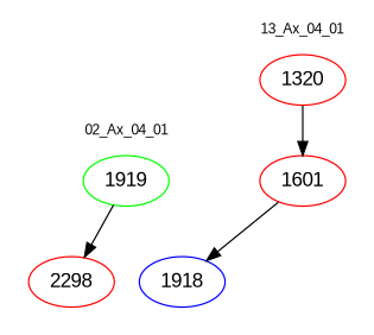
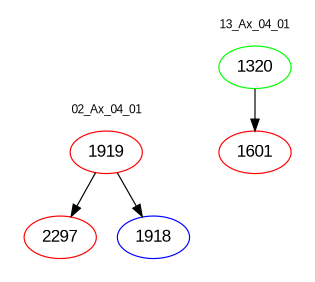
  digraph {
    fontname="Liberation Sans"
    node [color=green fontname="Liberation Sans"]
    edge [color=black fontname="Liberation Sans"]
-   n1 [label=1919]
+   n1 [color=red label=1919]
    n2 [color=blue label=1918]
-   n3 [color=red label=2298]
-   n4 [color=red label=1320]
+   n3 [color=red label=2297]
+   n4 [label=1320]
    n5 [color=red label=1601]
    subgraph cluster_1 {
      color=white
      fontsize=10
      label="02_Ax_04_01"
      n1
      n2
      n3
    }
    subgraph cluster_2 {
      color=white
      fontsize=10
      label="13_Ax_04_01"
      n4
      n5
    }
-   n5 -> n2
+   n1 -> n2
    n1 -> n3
    n4 -> n5
  }
